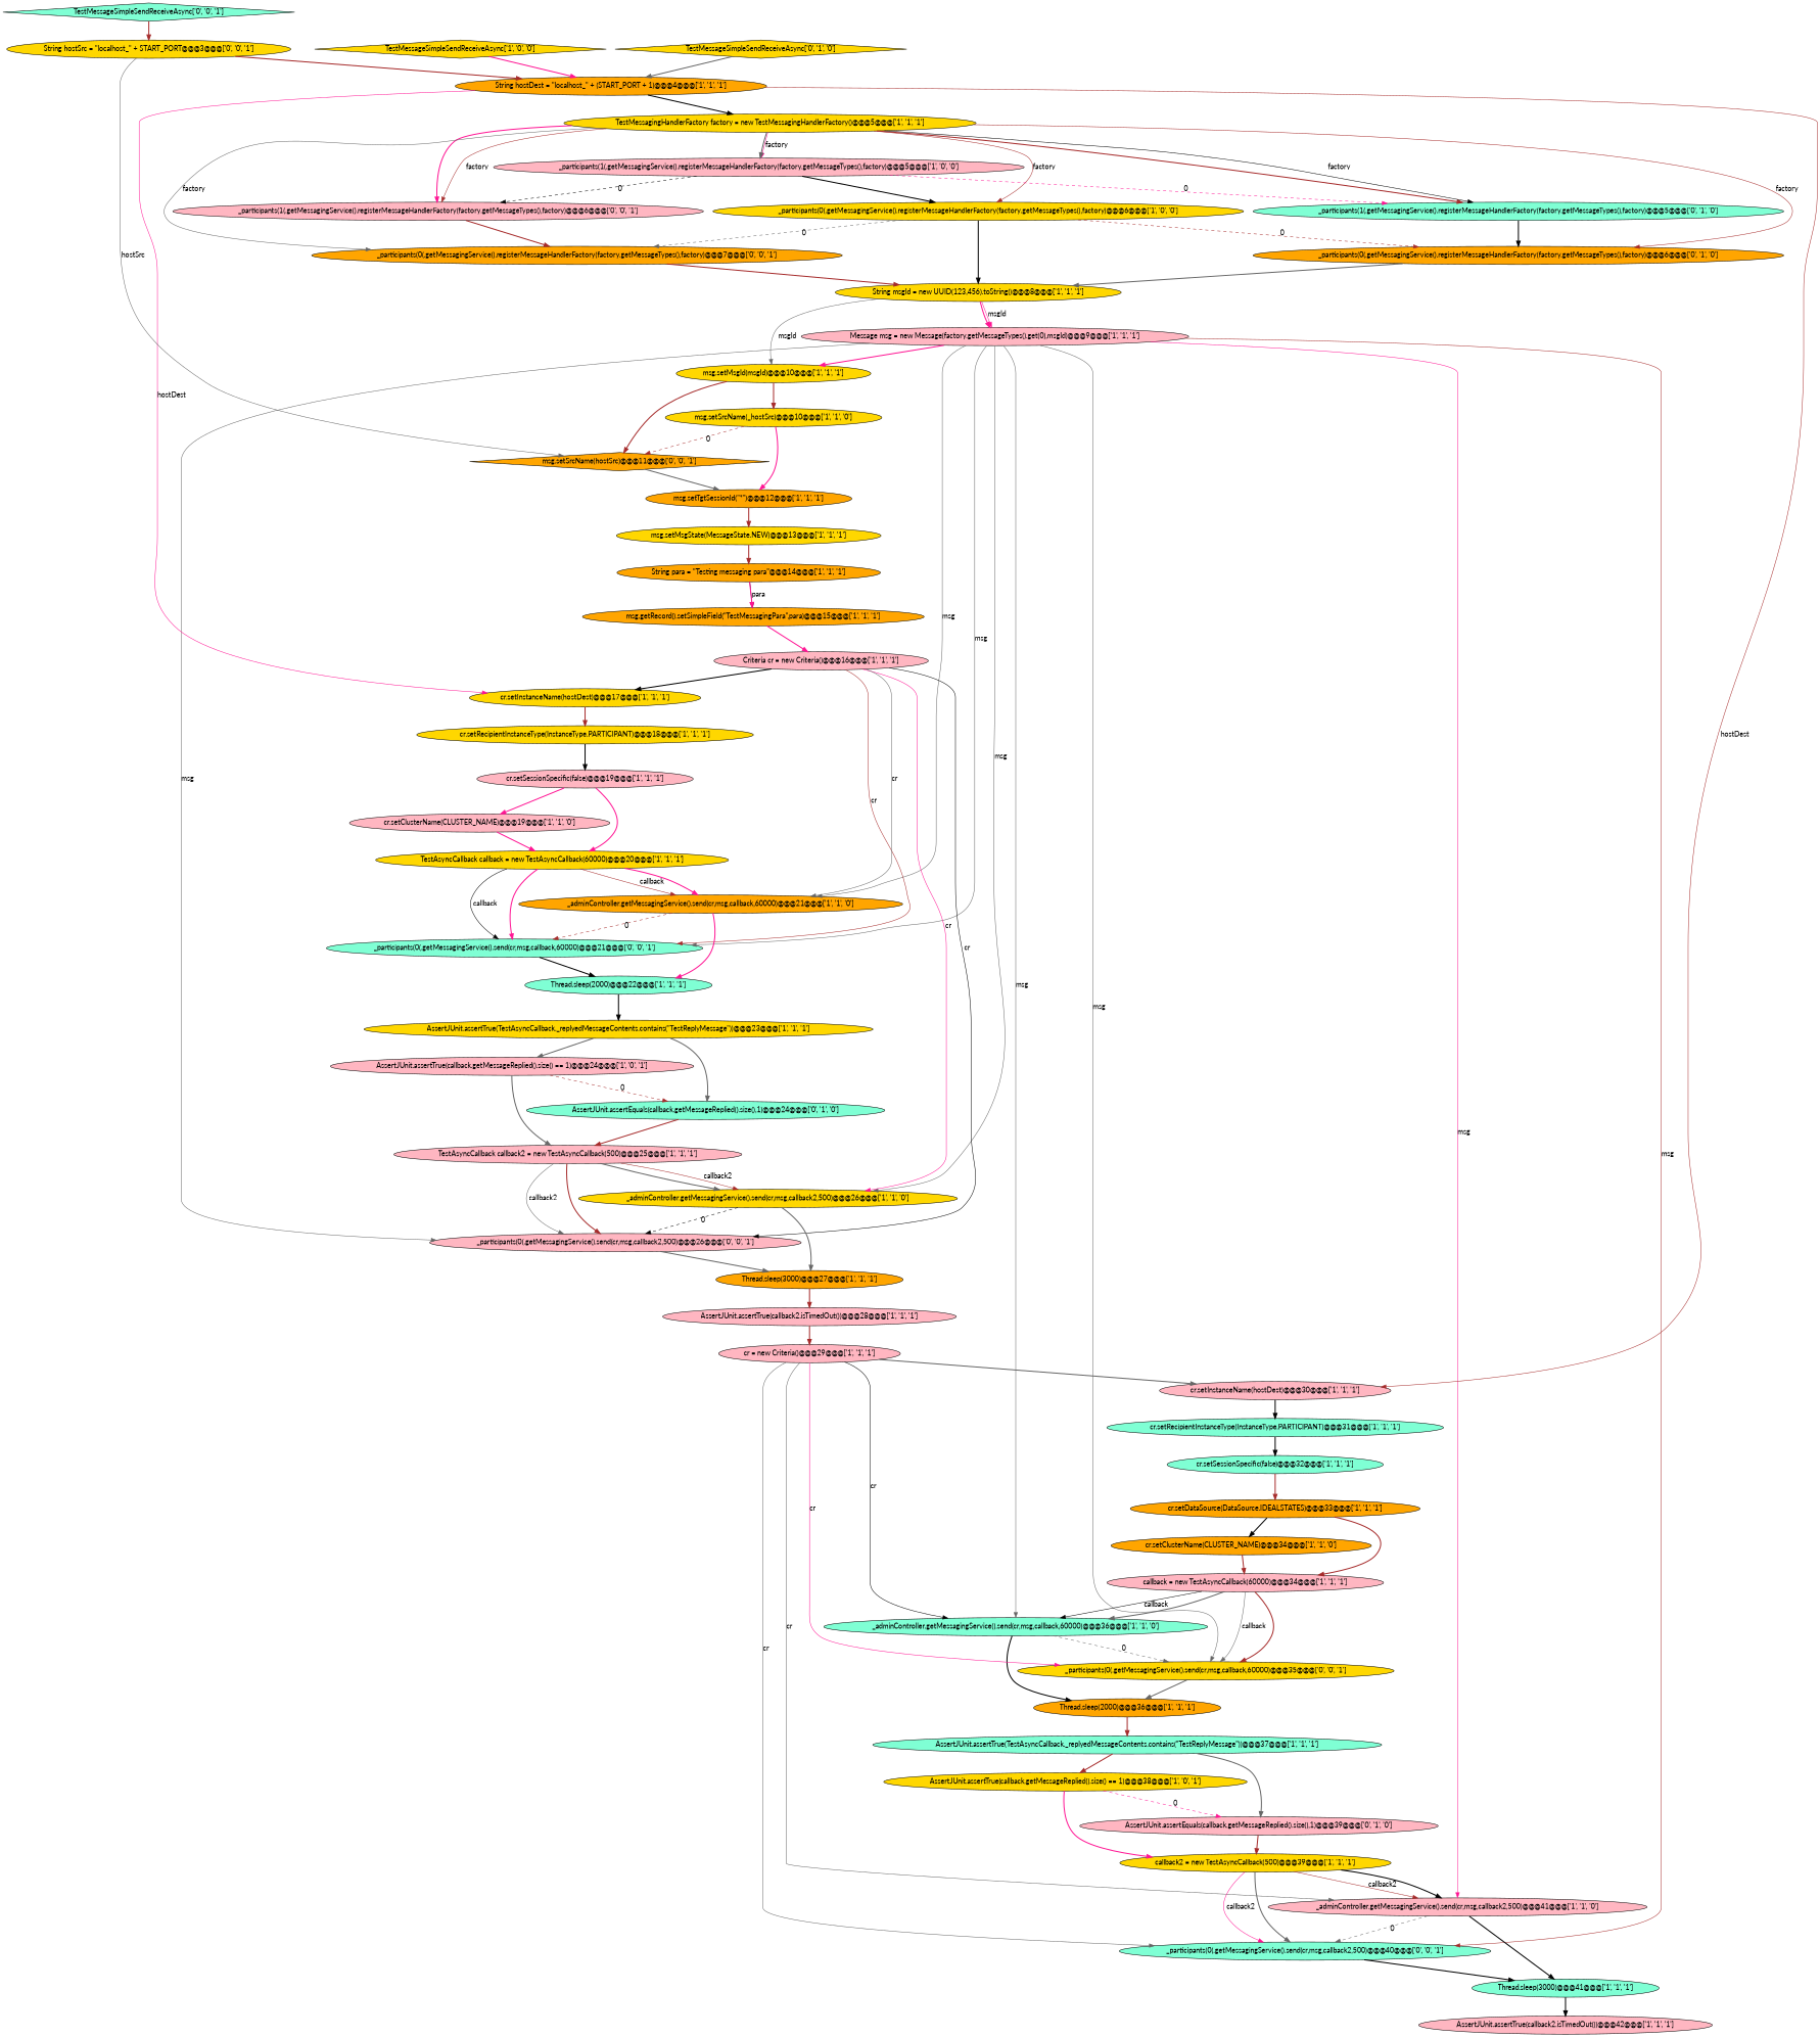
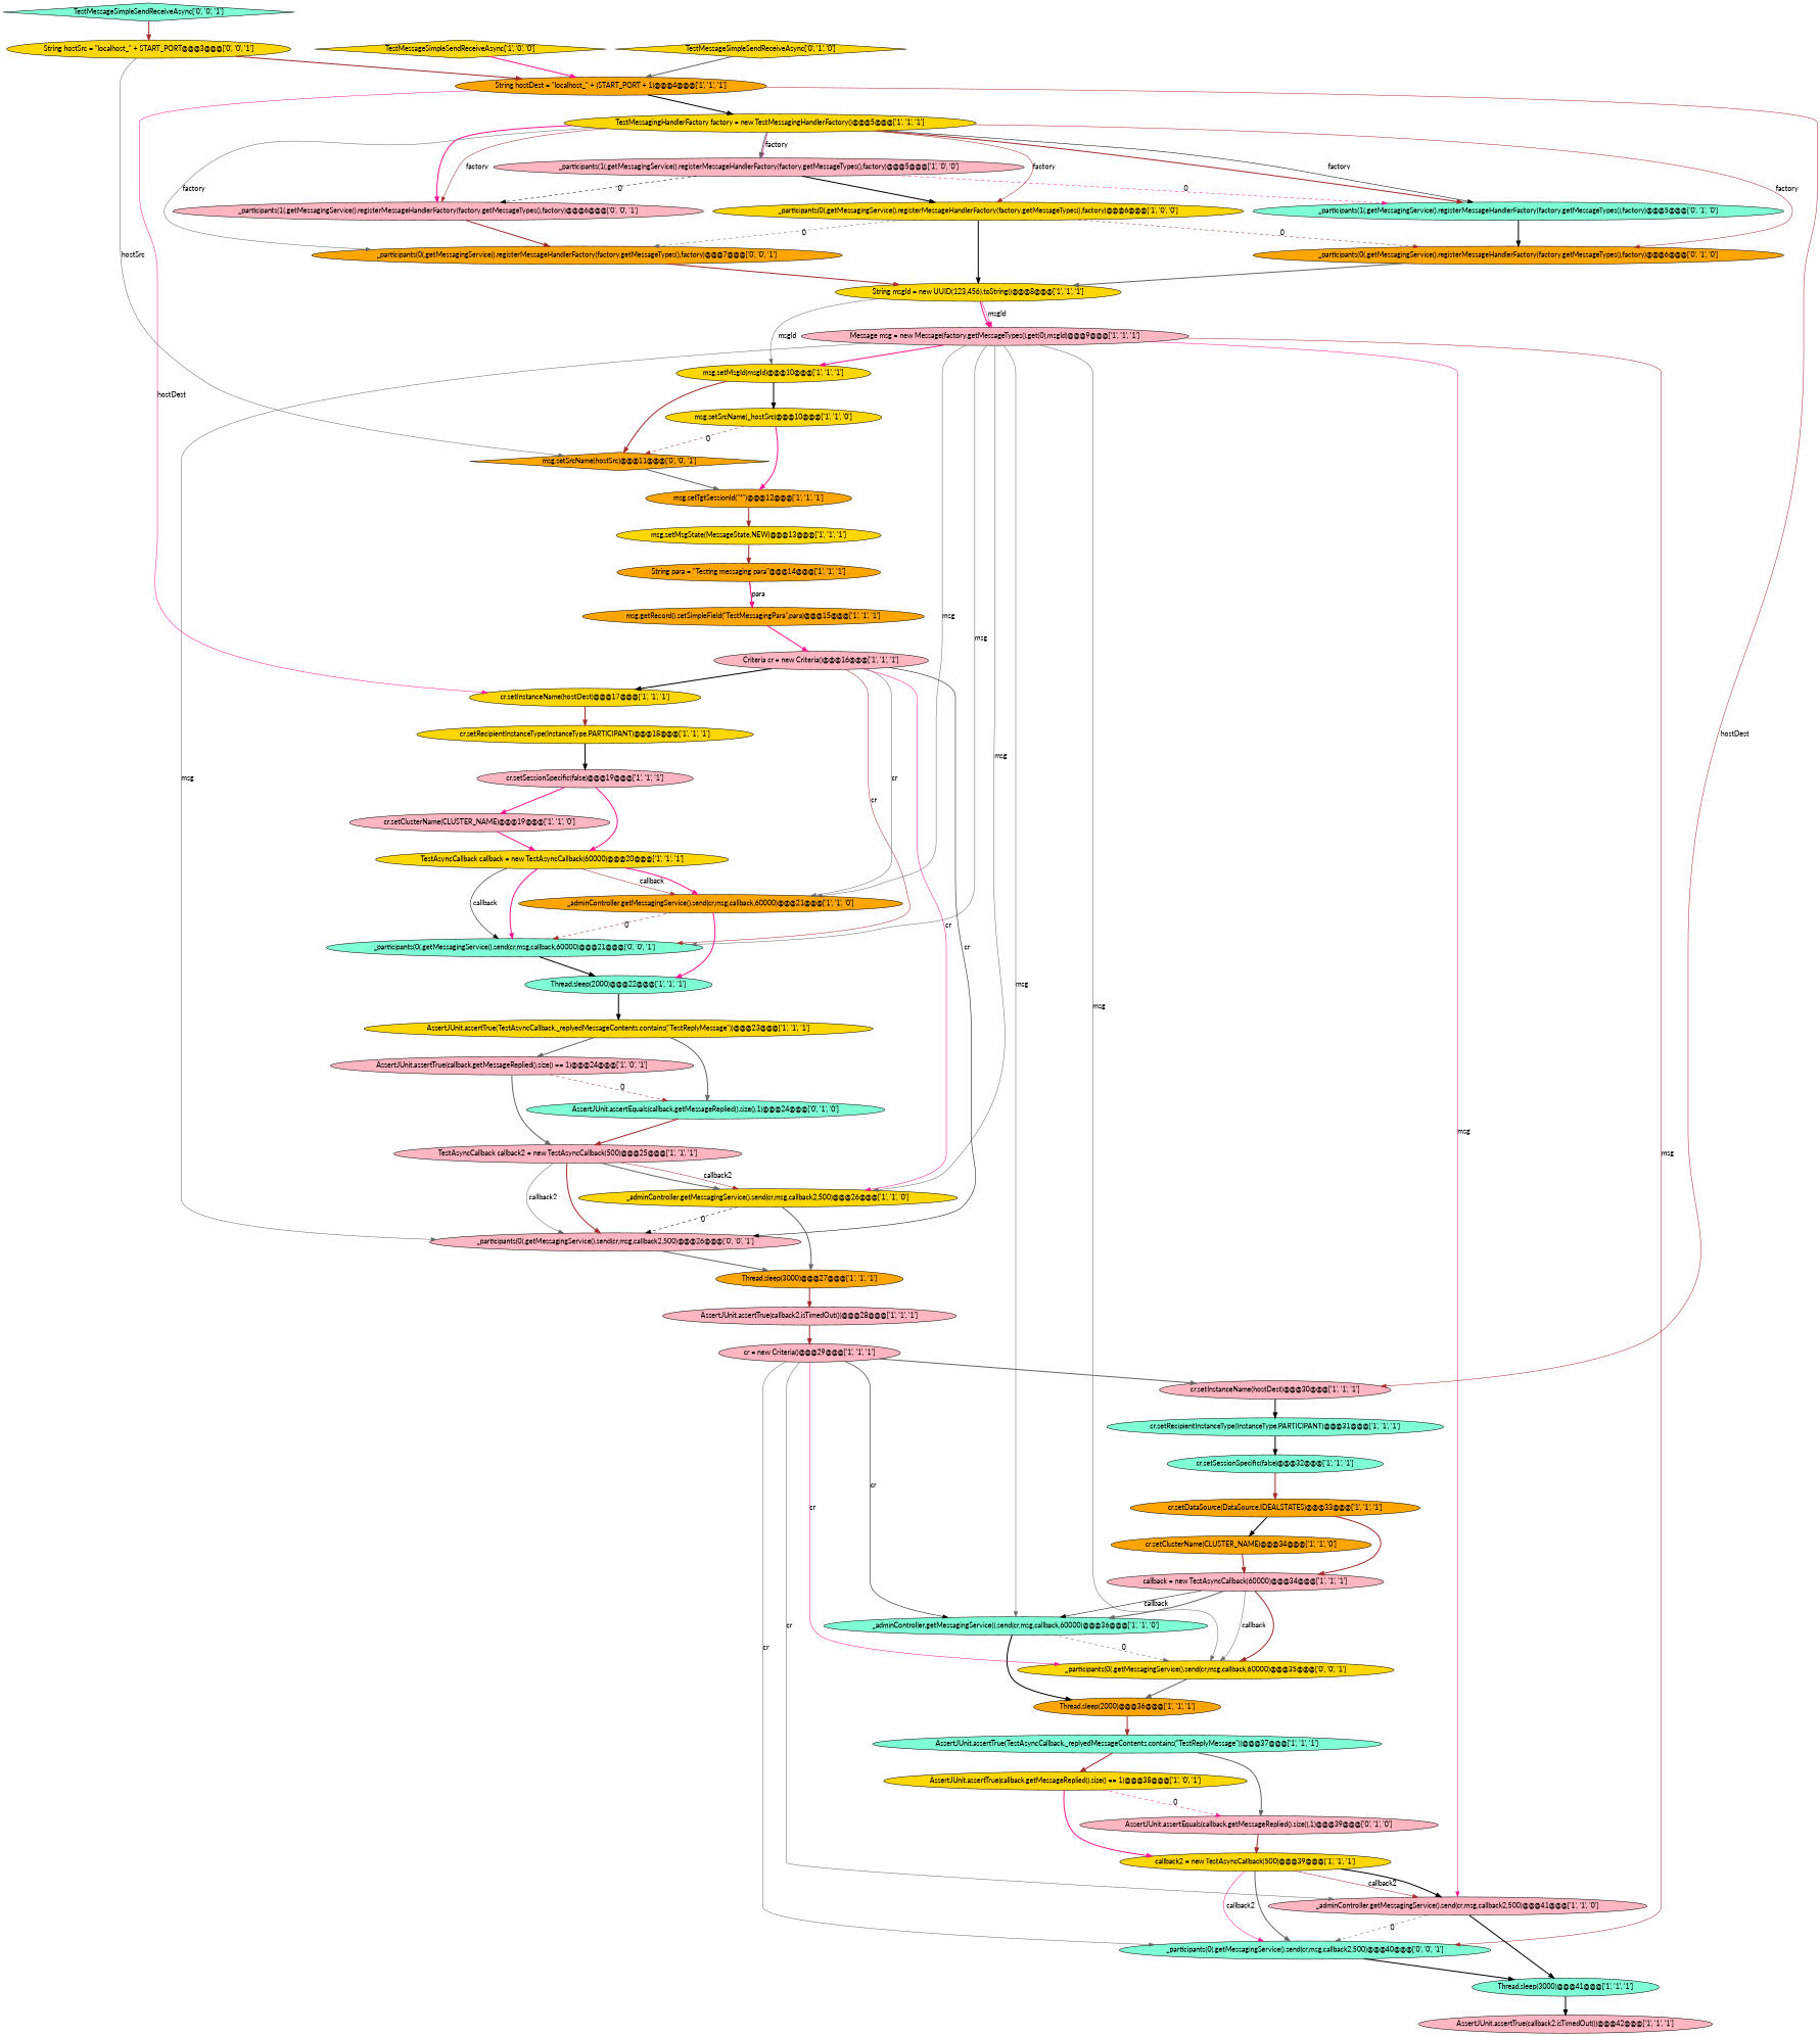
  digraph {
    fontname=Lato
    node [fillcolor=gold fontname=Lato shape=ellipse style=filled]
    edge [color=brown fontname=Lato style=bold]
    n1 [fillcolor=aquamarine label="_adminController.getMessagingService().send(cr,msg,callback,60000)@@@36@@@['1', '1', '0']"]
    n2 [fillcolor=orange label="Thread.sleep(2000)@@@36@@@['1', '1', '1']"]
    n3 [label="_participants(0(.getMessagingService().send(cr,msg,callback,60000)@@@35@@@['0', '0', '1']"]
    n4 [fillcolor=aquamarine label="AssertJUnit.assertTrue(TestAsyncCallback._replyedMessageContents.contains(\"TestReplyMessage\"))@@@37@@@['1', '1', '1']"]
    n5 [fillcolor=aquamarine label="cr.setRecipientInstanceType(InstanceType.PARTICIPANT)@@@31@@@['1', '1', '1']"]
    n6 [fillcolor=aquamarine label="cr.setSessionSpecific(false)@@@32@@@['1', '1', '1']"]
    n7 [fillcolor=orange label="cr.setDataSource(DataSource.IDEALSTATES)@@@33@@@['1', '1', '1']"]
    n8 [fillcolor=orange label="msg.setTgtSessionId(\"*\")@@@12@@@['1', '1', '1']"]
    n9 [label="msg.setMsgState(MessageState.NEW)@@@13@@@['1', '1', '1']"]
    n10 [fillcolor=orange label="String para = \"Testing messaging para\"@@@14@@@['1', '1', '1']"]
    n11 [fillcolor=orange label="_participants(0(.getMessagingService().registerMessageHandlerFactory(factory.getMessageTypes(),factory)@@@6@@@['0', '1', '0']"]
    n12 [label="String msgId = new UUID(123,456).toString()@@@8@@@['1', '1', '1']"]
    n13 [label="msg.setMsgId(msgId)@@@10@@@['1', '1', '1']"]
    n14 [fillcolor=lightpink label="Message msg = new Message(factory.getMessageTypes().get(0),msgId)@@@9@@@['1', '1', '1']"]
    n15 [fillcolor=lightpink label="Criteria cr = new Criteria()@@@16@@@['1', '1', '1']"]
    n16 [fillcolor=aquamarine label="_participants(0(.getMessagingService().send(cr,msg,callback,60000)@@@21@@@['0', '0', '1']"]
    n17 [label="cr.setInstanceName(hostDest)@@@17@@@['1', '1', '1']"]
    n18 [fillcolor=lightpink label="_participants(0(.getMessagingService().send(cr,msg,callback2,500)@@@26@@@['0', '0', '1']"]
    n19 [label="_adminController.getMessagingService().send(cr,msg,callback2,500)@@@26@@@['1', '1', '0']"]
    n20 [fillcolor=orange label="_adminController.getMessagingService().send(cr,msg,callback,60000)@@@21@@@['1', '1', '0']"]
    n21 [fillcolor=aquamarine label="Thread.sleep(2000)@@@22@@@['1', '1', '1']"]
    n22 [label="cr.setRecipientInstanceType(InstanceType.PARTICIPANT)@@@18@@@['1', '1', '1']"]
    n23 [fillcolor=orange label="Thread.sleep(3000)@@@27@@@['1', '1', '1']"]
    n24 [label="TestMessageSimpleSendReceiveAsync['0', '1', '0']" shape=diamond]
    n25 [fillcolor=orange label="String hostDest = \"localhost_\" + (START_PORT + 1)@@@4@@@['1', '1', '1']"]
    n26 [fillcolor=lightpink label="cr.setInstanceName(hostDest)@@@30@@@['1', '1', '1']"]
    n27 [label="TestMessagingHandlerFactory factory = new TestMessagingHandlerFactory()@@@5@@@['1', '1', '1']"]
    n28 [fillcolor=lightpink label="_participants(1(.getMessagingService().registerMessageHandlerFactory(factory.getMessageTypes(),factory)@@@6@@@['0', '0', '1']"]
    n29 [fillcolor=orange label="_participants(0(.getMessagingService().registerMessageHandlerFactory(factory.getMessageTypes(),factory)@@@7@@@['0', '0', '1']"]
    n30 [fillcolor=orange label="msg.setSrcName(hostSrc)@@@11@@@['0', '0', '1']" shape=diamond]
    n31 [fillcolor=lightpink label="callback = new TestAsyncCallback(60000)@@@34@@@['1', '1', '1']"]
    n32 [label="AssertJUnit.assertTrue(TestAsyncCallback._replyedMessageContents.contains(\"TestReplyMessage\"))@@@23@@@['1', '1', '1']"]
    n33 [fillcolor=aquamarine label="AssertJUnit.assertEquals(callback.getMessageReplied().size(),1)@@@24@@@['0', '1', '0']"]
    n34 [fillcolor=lightpink label="AssertJUnit.assertTrue(callback.getMessageReplied().size() == 1)@@@24@@@['1', '0', '1']"]
    n35 [fillcolor=lightpink label="TestAsyncCallback callback2 = new TestAsyncCallback(500)@@@25@@@['1', '1', '1']"]
    n36 [fillcolor=lightpink label="cr.setSessionSpecific(false)@@@19@@@['1', '1', '1']"]
    n37 [fillcolor=orange label="msg.getRecord().setSimpleField(\"TestMessagingPara\",para)@@@15@@@['1', '1', '1']"]
    n38 [fillcolor=lightpink label="cr = new Criteria()@@@29@@@['1', '1', '1']"]
    n39 [fillcolor=aquamarine label="_participants(0(.getMessagingService().send(cr,msg,callback2,500)@@@40@@@['0', '0', '1']"]
    n40 [fillcolor=lightpink label="_adminController.getMessagingService().send(cr,msg,callback2,500)@@@41@@@['1', '1', '0']"]
    n41 [fillcolor=aquamarine label="Thread.sleep(3000)@@@41@@@['1', '1', '1']"]
    n42 [label="_participants(0(.getMessagingService().registerMessageHandlerFactory(factory.getMessageTypes(),factory)@@@6@@@['1', '0', '0']"]
    n43 [fillcolor=lightpink label="_participants(1(.getMessagingService().registerMessageHandlerFactory(factory.getMessageTypes(),factory)@@@5@@@['1', '0', '0']"]
    n44 [fillcolor=aquamarine label="_participants(1(.getMessagingService().registerMessageHandlerFactory(factory.getMessageTypes(),factory)@@@5@@@['0', '1', '0']"]
    n45 [label="TestMessageSimpleSendReceiveAsync['1', '0', '0']" shape=diamond]
    n46 [label="msg.setSrcName(_hostSrc)@@@10@@@['1', '1', '0']"]
    n47 [fillcolor=lightpink label="AssertJUnit.assertTrue(callback2.isTimedOut())@@@42@@@['1', '1', '1']"]
    n48 [fillcolor=lightpink label="AssertJUnit.assertTrue(callback2.isTimedOut())@@@28@@@['1', '1', '1']"]
    n49 [fillcolor=orange label="cr.setClusterName(CLUSTER_NAME)@@@34@@@['1', '1', '0']"]
    n50 [label="TestAsyncCallback callback = new TestAsyncCallback(60000)@@@20@@@['1', '1', '1']"]
    n51 [label="callback2 = new TestAsyncCallback(500)@@@39@@@['1', '1', '1']"]
    n52 [fillcolor=aquamarine label="TestMessageSimpleSendReceiveAsync['0', '0', '1']" shape=diamond]
    n53 [label="String hostSrc = \"localhost_\" + START_PORT@@@3@@@['0', '0', '1']"]
    n54 [fillcolor=lightpink label="AssertJUnit.assertEquals(callback.getMessageReplied().size(),1)@@@39@@@['0', '1', '0']"]
    n55 [label="AssertJUnit.assertTrue(callback.getMessageReplied().size() == 1)@@@38@@@['1', '0', '1']"]
    n56 [fillcolor=lightpink label="cr.setClusterName(CLUSTER_NAME)@@@19@@@['1', '1', '0']"]
    n1 -> n2 [color=black]
    n1 -> n3 [color=gray40 label=0 style=dashed]
    n2 -> n4
    n3 -> n2 [color=gray40]
    n4 -> n54 [color=gray40]
    n4 -> n55
    n5 -> n6 [color=black]
    n6 -> n7
    n7 -> n31
    n7 -> n49 [color=black]
    n8 -> n9
    n9 -> n10
    n10 -> n37 [color=black label=para style=solid]
    n10 -> n37 [color=deeppink]
    n11 -> n12 [color=gray40]
    n12 -> n13 [color=gray40 label=msgId style=solid]
    n12 -> n14 [color=deeppink]
    n12 -> n14 [color=deeppink label=msgId style=solid]
    n13 -> n30
-   n13 -> n46
+   n13 -> n46 [color=black]
    n14 -> n1 [color=gray40 label=msg style=solid]
    n14 -> n3 [color=gray40 label=msg style=solid]
    n14 -> n13 [color=deeppink]
    n14 -> n16 [color=gray40 label=msg style=solid]
    n14 -> n18 [color=gray40 label=msg style=solid]
    n14 -> n19 [color=gray40 label=msg style=solid]
    n14 -> n20 [color=gray40 label=msg style=solid]
    n14 -> n39 [label=msg style=solid]
    n14 -> n40 [color=deeppink label=msg style=solid]
    n15 -> n16 [label=cr style=solid]
    n15 -> n17 [color=black]
    n15 -> n18 [color=black label=cr style=solid]
    n15 -> n19 [color=deeppink label=cr style=solid]
    n15 -> n20 [color=gray40 label=cr style=solid]
    n16 -> n21 [color=black]
    n17 -> n22
    n18 -> n23 [color=gray40]
    n19 -> n18 [color=black label=0 style=dashed]
    n19 -> n23 [color=gray40]
    n20 -> n16 [label=0 style=dashed]
    n20 -> n21 [color=deeppink]
    n21 -> n32 [color=black]
    n22 -> n36 [color=black]
    n23 -> n48
    n24 -> n25 [color=gray40]
    n25 -> n17 [color=deeppink label=hostDest style=solid]
    n25 -> n26 [label=hostDest style=solid]
    n25 -> n27 [color=black]
    n26 -> n5 [color=black]
    n27 -> n11 [label=factory style=solid]
    n27 -> n28 [color=deeppink]
    n27 -> n28 [label=factory style=solid]
    n27 -> n29 [color=gray40 label=factory style=solid]
    n27 -> n42 [label=factory style=solid]
    n27 -> n43 [color=deeppink label=factory style=solid]
    n27 -> n43 [color=gray40]
    n27 -> n44
    n27 -> n44 [color=black label=factory style=solid]
    n28 -> n29
    n29 -> n12
    n30 -> n8 [color=gray40]
    n31 -> n1 [color=black label=callback style=solid]
    n31 -> n1 [color=gray40]
    n31 -> n3
    n31 -> n3 [color=gray40 label=callback style=solid]
    n32 -> n33 [color=gray40]
    n32 -> n34 [color=gray40]
    n33 -> n35
    n34 -> n33 [label=0 style=dashed]
    n34 -> n35 [color=gray40]
    n35 -> n18 [color=gray40 label=callback2 style=solid]
    n35 -> n18
    n35 -> n19 [label=callback2 style=solid]
    n35 -> n19 [color=gray40]
    n36 -> n50 [color=deeppink]
    n36 -> n56 [color=deeppink]
    n37 -> n15 [color=deeppink]
    n38 -> n1 [color=black label=cr style=solid]
    n38 -> n3 [color=deeppink label=cr style=solid]
    n38 -> n26 [color=gray40]
    n38 -> n39 [color=gray40 label=cr style=solid]
    n38 -> n40 [color=gray40 label=cr style=solid]
    n39 -> n41 [color=black]
    n40 -> n39 [color=gray40 label=0 style=dashed]
    n40 -> n41 [color=black]
    n41 -> n47 [color=black]
    n42 -> n11 [label=0 style=dashed]
    n42 -> n12 [color=black]
    n42 -> n29 [color=gray40 label=0 style=dashed]
    n43 -> n28 [color=black label=0 style=dashed]
    n43 -> n42 [color=black]
    n43 -> n44 [color=deeppink label=0 style=dashed]
    n44 -> n11 [color=black]
    n45 -> n25 [color=deeppink]
    n46 -> n8 [color=deeppink]
    n46 -> n30 [label=0 style=dashed]
    n48 -> n38
    n49 -> n31
    n50 -> n16 [color=black label=callback style=solid]
    n50 -> n16 [color=deeppink]
    n50 -> n20 [label=callback style=solid]
    n50 -> n20 [color=deeppink]
    n51 -> n39 [color=gray40]
    n51 -> n39 [color=deeppink label=callback2 style=solid]
    n51 -> n40 [label=callback2 style=solid]
    n51 -> n40 [color=black]
    n52 -> n53
    n53 -> n25
    n53 -> n30 [color=gray40 label=hostSrc style=solid]
    n54 -> n51
    n55 -> n51 [color=deeppink]
    n55 -> n54 [color=deeppink label=0 style=dashed]
    n56 -> n50 [color=deeppink]
  }
